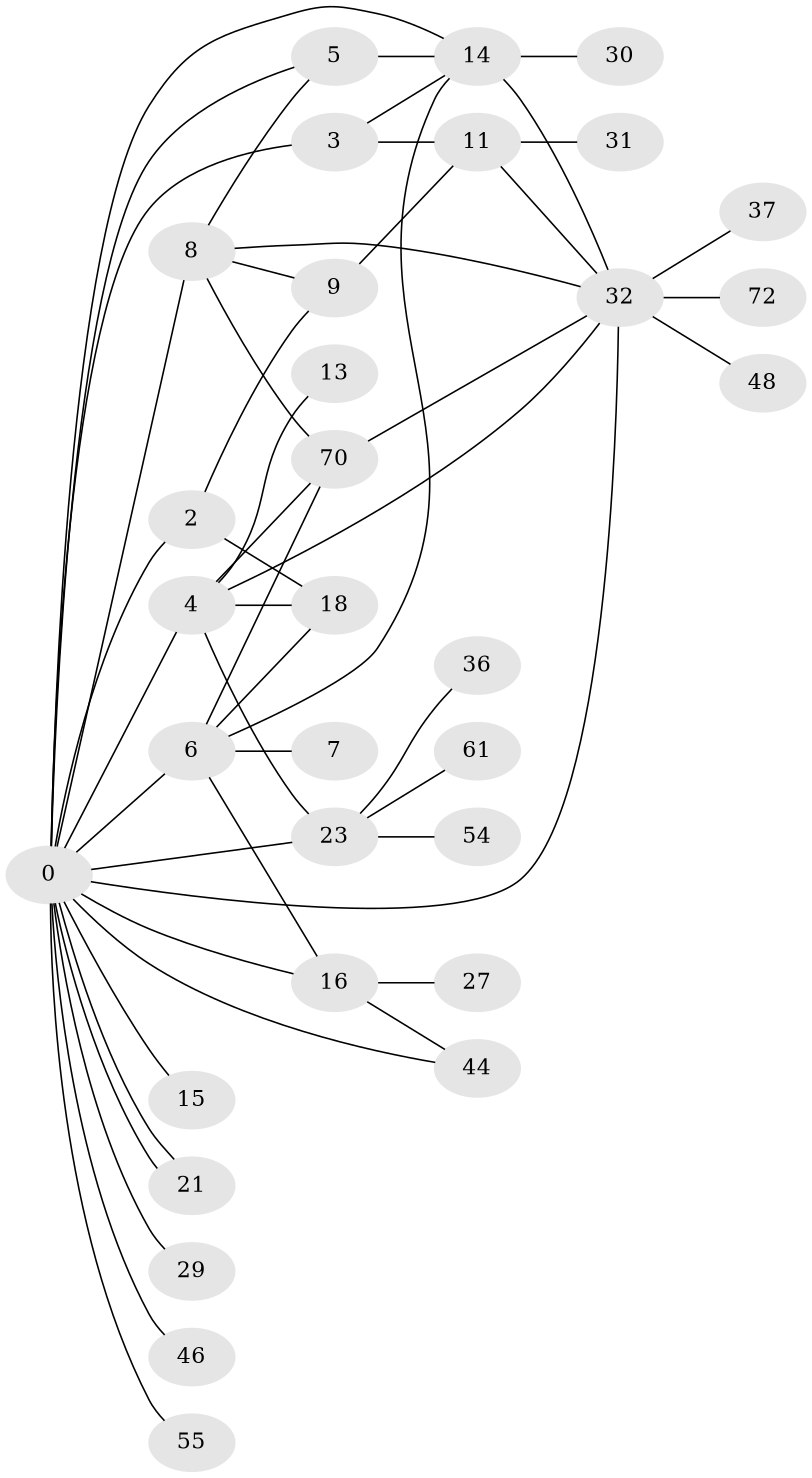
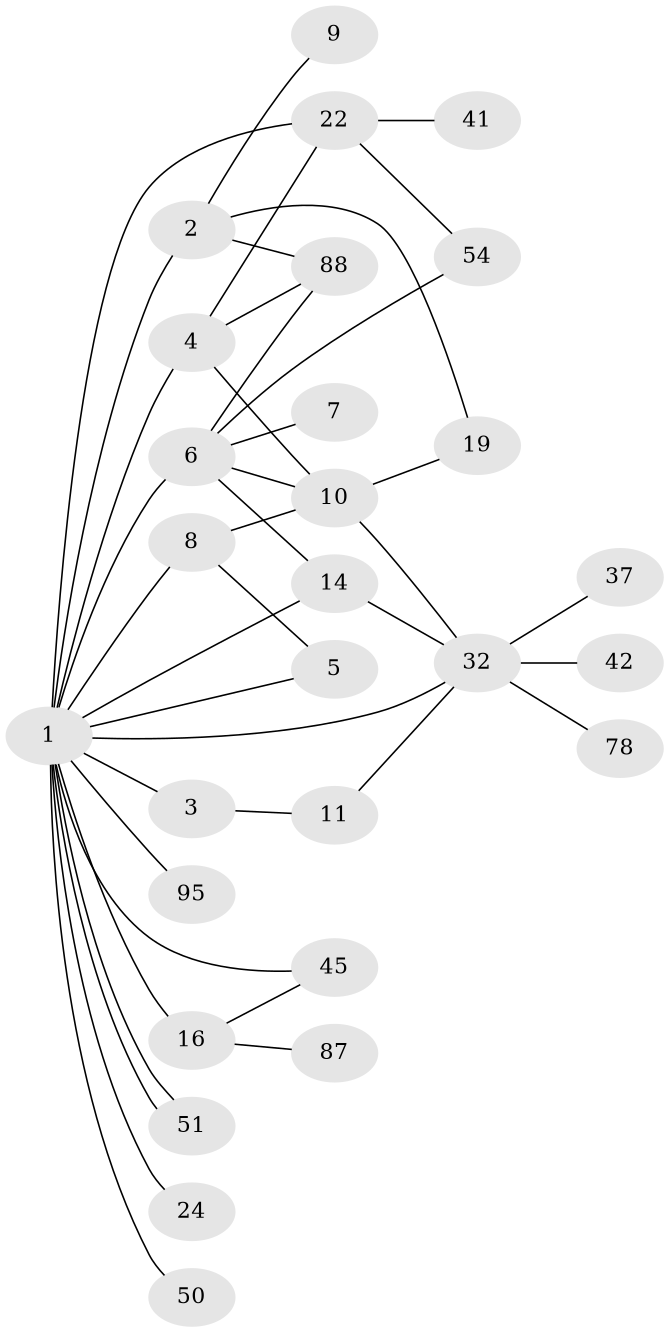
  graph {
    rankdir=LR
    node [color=gray90 style=filled]
-   1 [super="+12" label=0]
+   1 [super="+12"]
    2 [super="+44"]
    3 [super="+26"]
    4 [super="+35"]
    5
    6 [super="+17"]
    8 [super="+28"]
    14 [super="+25"]
-   15
+   15 [label=95]
    16 [super="+43"]
-   21
-   23 [super="+24"]
-   29
+   21 [label=51]
+   23 [super="+24" label=22]
+   29 [label=24]
    32 [super="+47"]
-   45 [label=44]
-   46
-   50 [label=55]
+   45
+   50
    9 [super="+49"]
-   18 [super="+37"]
+   18 [super="+37" label=88]
+   19
    11 [super="+22"]
-   10 [super="+39" label=70]
-   13 [super="+38"]
+   10 [super="+39"]
    7
-   30
-   27
+   27 [label=87]
    n27 [label=54]
-   36
-   41 [label=61]
+   41
    n30 [label=37]
-   42 [label=72]
-   48
-   31
+   42
+   48 [label=78]
    1 -- 2
    1 -- 3
    1 -- 4
    1 -- 5
    1 -- 6 [weight=2]
    1 -- 8
    1 -- 14
    1 -- 15
    1 -- 16
    1 -- 21
    1 -- 21
    1 -- 23
    1 -- 29
    1 -- 32
    1 -- 45
-   1 -- 46
    1 -- 50
    2 -- 9
    2 -- 18
-   3 -- 14
+   2 -- 19
    3 -- 11
    4 -- 23
-   4 -- 32
    4 -- 18
    4 -- 10
-   4 -- 13
-   5 -- 14
    6 -- 14
-   6 -- 16
+   6 -- n27
    6 -- 18
    6 -- 10
    6 -- 7
    8 -- 5 [weight=2]
-   8 -- 32
-   8 -- 9
    8 -- 10
    14 -- 32
-   14 -- 30
    16 -- 45
    16 -- 27
    23 -- n27
-   23 -- 36
    23 -- 41
    32 -- n30
    32 -- 42
    32 -- 48
-   9 -- 11
    11 -- 32
-   11 -- 31
    10 -- 32
+   10 -- 19
  }
